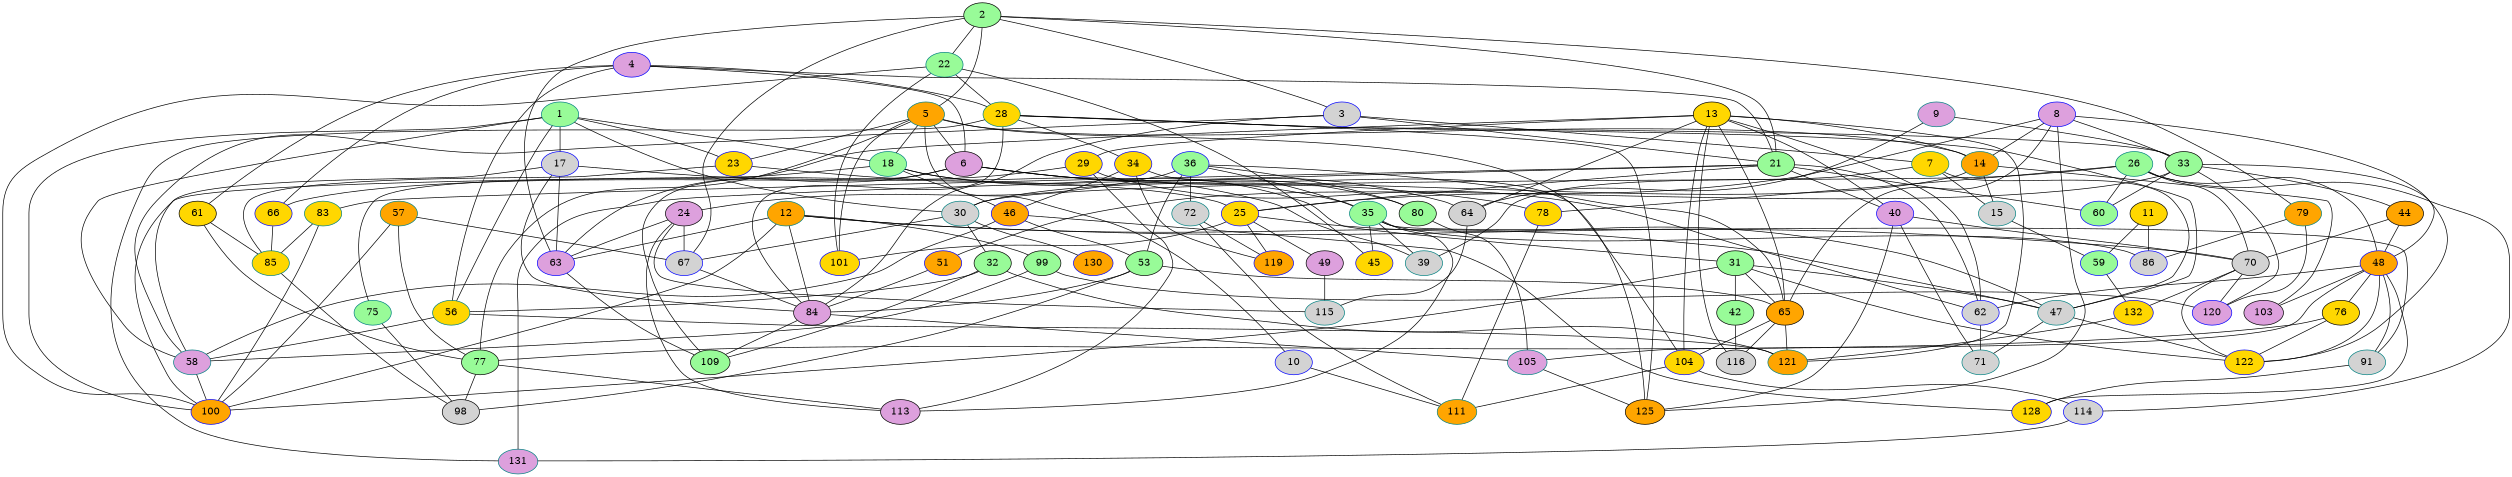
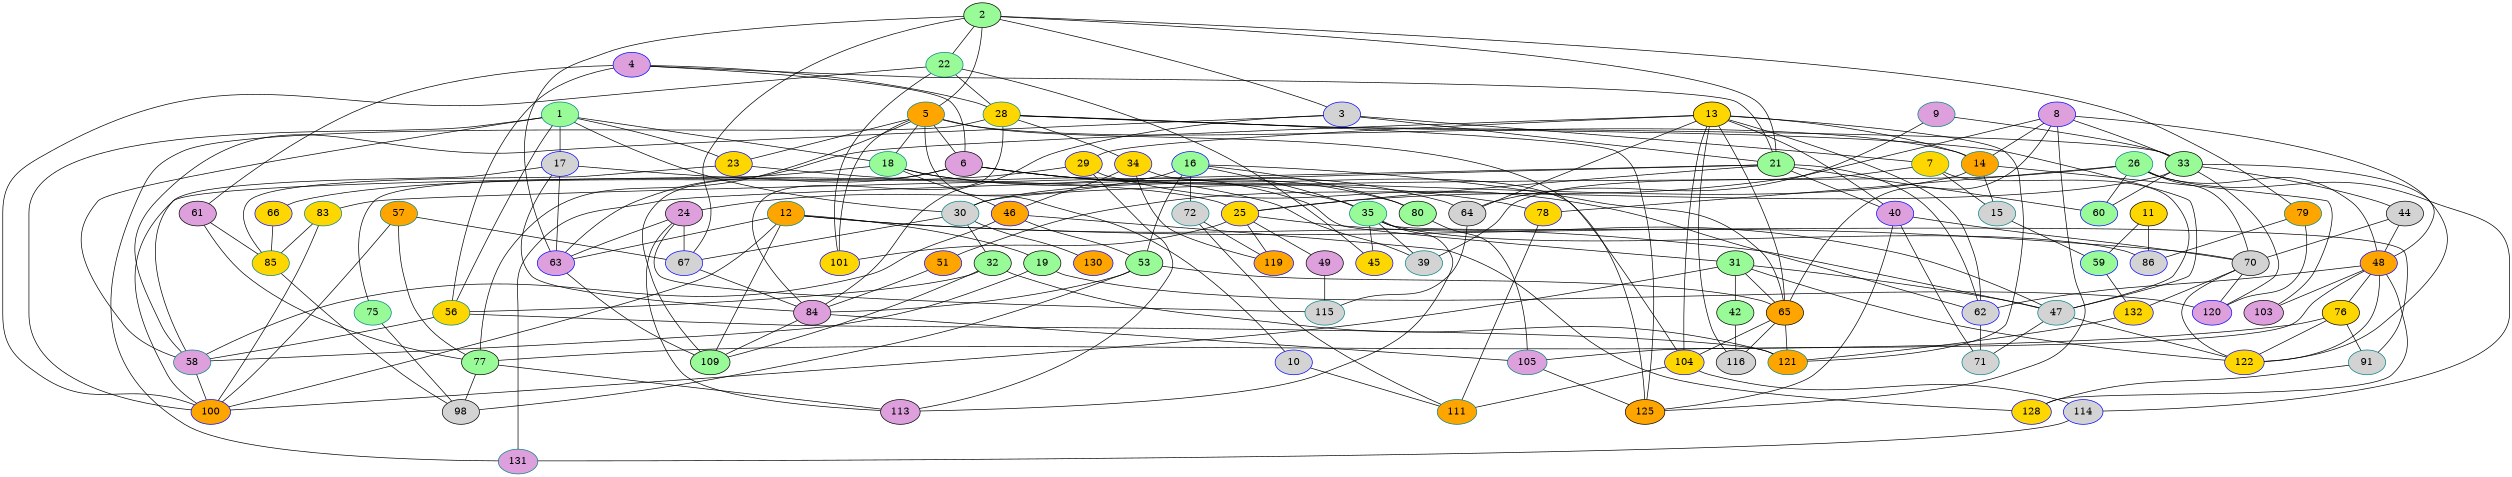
  graph {
    node [color=blue fillcolor=gold style=filled]
    1 [color=teal fillcolor=palegreen super="+37"]
    17 [fillcolor=lightgrey super="+107"]
    18 [color=teal fillcolor=palegreen super="+52"]
    23 [super="+43"]
    30 [color=teal fillcolor=lightgrey super="+36"]
    56 [color=teal super="+92"]
    58 [color=teal fillcolor=plum super="+94"]
    100 [fillcolor=orange super="+110"]
    63 [fillcolor=plum super="+97"]
    84 [color=black fillcolor=plum super="+124"]
    25 [super="+117"]
    35 [color=teal fillcolor=palegreen super="+129"]
    31 [color=black fillcolor=palegreen super="+69"]
    46 [fillcolor=orange super="+96"]
    39 [color=teal fillcolor=lightgrey]
    85 [color=teal super="+89"]
    67 [fillcolor=lightgrey super="+102"]
    32 [color=black fillcolor=palegreen super="+68"]
    130 [fillcolor=orange]
    121 [color=teal fillcolor=orange super="+126"]
    2 [color=black fillcolor=palegreen super="+38"]
    3 [fillcolor=lightgrey]
    5 [color=teal fillcolor=orange super="+41"]
    21 [color=black fillcolor=palegreen super="+87"]
    22 [color=teal fillcolor=palegreen super="+82"]
    79 [color=teal fillcolor=orange]
    7 [color=teal]
    6 [color=black fillcolor=plum super="+27"]
    10 [fillcolor=lightgrey]
    14 [color=teal fillcolor=orange]
    77 [color=black fillcolor=palegreen super="+99"]
    101
    125 [color=black fillcolor=orange]
    40 [fillcolor=plum]
    62 [fillcolor=lightgrey]
    60 [fillcolor=palegreen]
    83 [color=teal]
    131 [color=teal fillcolor=plum]
    28 [color=teal super="+95"]
    45
    109 [color=black fillcolor=palegreen]
    86 [fillcolor=lightgrey]
    120 [fillcolor=plum]
    15 [color=teal fillcolor=lightgrey]
    47 [color=teal fillcolor=lightgrey super="+127"]
    105 [color=teal fillcolor=plum super="+108"]
    4 [fillcolor=plum super="+93"]
-   61 [color=black]
+   61 [color=black fillcolor=plum]
    66
    64 [color=black fillcolor=lightgrey]
    78
    80 [color=black fillcolor=palegreen]
    33 [color=black fillcolor=palegreen super="+106"]
    34 [super="+50"]
    111 [color=teal fillcolor=orange]
    103 [color=black fillcolor=plum]
    113 [color=black fillcolor=plum]
    98 [color=black fillcolor=lightgrey]
    115 [color=teal fillcolor=lightgrey]
    59 [fillcolor=palegreen]
    122
    71 [color=teal fillcolor=lightgrey]
    8 [fillcolor=plum super="+123"]
    48 [fillcolor=orange super="+73"]
    65 [color=black fillcolor=orange super="+74"]
    49 [color=black fillcolor=plum]
    119 [fillcolor=orange]
-   44 [color=black fillcolor=orange super="+55"]
+   44 [color=black fillcolor=lightgrey super="+55"]
    51 [fillcolor=orange]
    91 [color=teal fillcolor=lightgrey]
    128
    76 [color=black]
    104
    116 [color=black fillcolor=lightgrey]
    9 [color=teal fillcolor=plum]
    11 [color=black]
    n77 [label=132]
    12 [color=teal fillcolor=orange super="+20"]
-   19 [color=black fillcolor=palegreen label=99]
+   19 [color=black fillcolor=palegreen]
    70 [color=black fillcolor=lightgrey super="+90"]
    13 [color=black super="+118"]
    29
    75 [color=teal fillcolor=palegreen]
    114 [fillcolor=lightgrey]
-   16 [fillcolor=palegreen super="+54" label=36]
+   16 [fillcolor=palegreen super="+54"]
    24 [color=black fillcolor=plum super="+88"]
    53 [color=black fillcolor=palegreen]
    72 [color=teal fillcolor=lightgrey]
    42 [color=black fillcolor=palegreen]
    26 [color=teal fillcolor=palegreen super="+81"]
    57 [color=teal fillcolor=orange]
    1 -- 17
    1 -- 18
    1 -- 23
    1 -- 30
    1 -- 56
    1 -- 58
    1 -- 100
    17 -- 58
    17 -- 63
    17 -- 84
    17 -- 25
    18 -- 100
    18 -- 35
    18 -- 31
    18 -- 46
    23 -- 39
    23 -- 85
    30 -- 67
    30 -- 32
    30 -- 130
    56 -- 58
    56 -- 121
    58 -- 100
    63 -- 109 [weight=2]
    84 -- 109
    84 -- 105
    25 -- 101
    25 -- 47
    25 -- 49
    25 -- 119
    35 -- 39
    35 -- 45
    35 -- 86
    35 -- 113
    35 -- 91
    31 -- 100
    31 -- 47
    31 -- 122
    31 -- 65
    31 -- 42
    46 -- 58
    46 -- 128
    46 -- 53
    85 -- 98
    67 -- 84
    32 -- 56 [weight=2]
    32 -- 121
    32 -- 109
    2 -- 63
    2 -- 67
    2 -- 3
    2 -- 5
    2 -- 21
    2 -- 22
    2 -- 79
    3 -- 58
    3 -- 84
    3 -- 21
    3 -- 7
    5 -- 18
    5 -- 23
    5 -- 6
    5 -- 10
    5 -- 14
    5 -- 77
    5 -- 101
    5 -- 125
    21 -- 25
    21 -- 40
    21 -- 62
    21 -- 60
    21 -- 83
    21 -- 131
    22 -- 100
    22 -- 101
    22 -- 28
    22 -- 45
    79 -- 86
    79 -- 120
    7 -- 39
    7 -- 15
    7 -- 47
    6 -- 63
    6 -- 109
    6 -- 64
    6 -- 78
    6 -- 80
    10 -- 111
    14 -- 30
    14 -- 15
    14 -- 103
    77 -- 113
    77 -- 98
    40 -- 125
    40 -- 71
    40 -- 70
    62 -- 71
    83 -- 100
    83 -- 85
    28 -- 84 [weight=2]
    28 -- 125
    28 -- 131
    28 -- 47
    28 -- 33
    28 -- 34
    15 -- 59
    47 -- 122
    47 -- 71
    105 -- 125
    4 -- 56
    4 -- 21
    4 -- 6
    4 -- 28 [weight=2]
    4 -- 61
-   4 -- 66
    61 -- 85
    61 -- 77
    66 -- 85
    64 -- 115
    78 -- 111
    80 -- 105
    33 -- 60
    33 -- 120
    33 -- 122
    33 -- 44
    33 -- 51
    34 -- 46
    34 -- 119
    34 -- 104
    59 -- n77
    8 -- 25
    8 -- 14
    8 -- 125
    8 -- 33
    8 -- 48
    8 -- 65
    48 -- 62
    48 -- 105
    48 -- 103
    48 -- 122
-   48 -- 91
+   76 -- 91
    48 -- 128
    48 -- 76
    65 -- 121
    65 -- 104
    65 -- 116
    49 -- 115
    44 -- 48
    44 -- 70
    51 -- 84
    91 -- 128
    76 -- 77
    76 -- 122
    104 -- 111
    104 -- 114
    9 -- 64
    9 -- 33
    11 -- 86
    11 -- 59
    n77 -- 121
    12 -- 100
    12 -- 63 [weight=2]
-   12 -- 84
+   12 -- 109
    12 -- 47
    12 -- 19
    12 -- 70
    19 -- 58
    19 -- 120
    70 -- 120
    70 -- 122
    70 -- n77
    13 -- 121
    13 -- 14
    13 -- 40
    13 -- 62 [weight=2]
    13 -- 64
    13 -- 65
    13 -- 104
    13 -- 116
    13 -- 29
    13 -- 75
    29 -- 62
    29 -- 66
    29 -- 113
    75 -- 98
    114 -- 131
    16 -- 35
    16 -- 80
    16 -- 65
    16 -- 24 [weight=2]
    16 -- 53
    16 -- 72
    24 -- 63
    24 -- 67
    24 -- 113
    24 -- 115
    53 -- 84
    53 -- 98
    53 -- 65
    72 -- 111
    72 -- 119
    42 -- 116
    26 -- 30
    26 -- 60
    26 -- 78
    26 -- 48
    26 -- 70
    26 -- 114
    57 -- 100
    57 -- 67
    57 -- 77
  }
